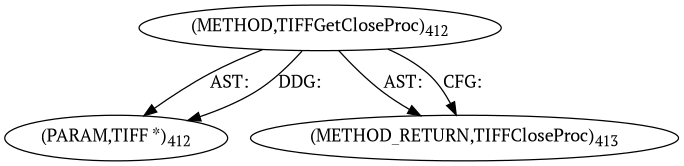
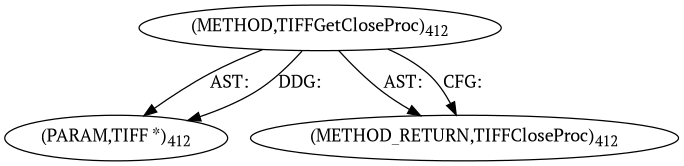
  digraph {
    fontname="PT Serif"
    node [fontname="PT Serif"]
    edge [fontname="PT Serif"]
    n1 [label=<(METHOD,TIFFGetCloseProc)<SUB>412</SUB>>]
    n2 [label=<(PARAM,TIFF *)<SUB>412</SUB>>]
-   n3 [label=<(METHOD_RETURN,TIFFCloseProc)<SUB>413</SUB>>]
+   n3 [label=<(METHOD_RETURN,TIFFCloseProc)<SUB>412</SUB>>]
    n1 -> n2 [label="AST: "]
    n1 -> n2 [label="DDG: "]
    n1 -> n3 [label="AST: "]
    n1 -> n3 [label="CFG: "]
  }
